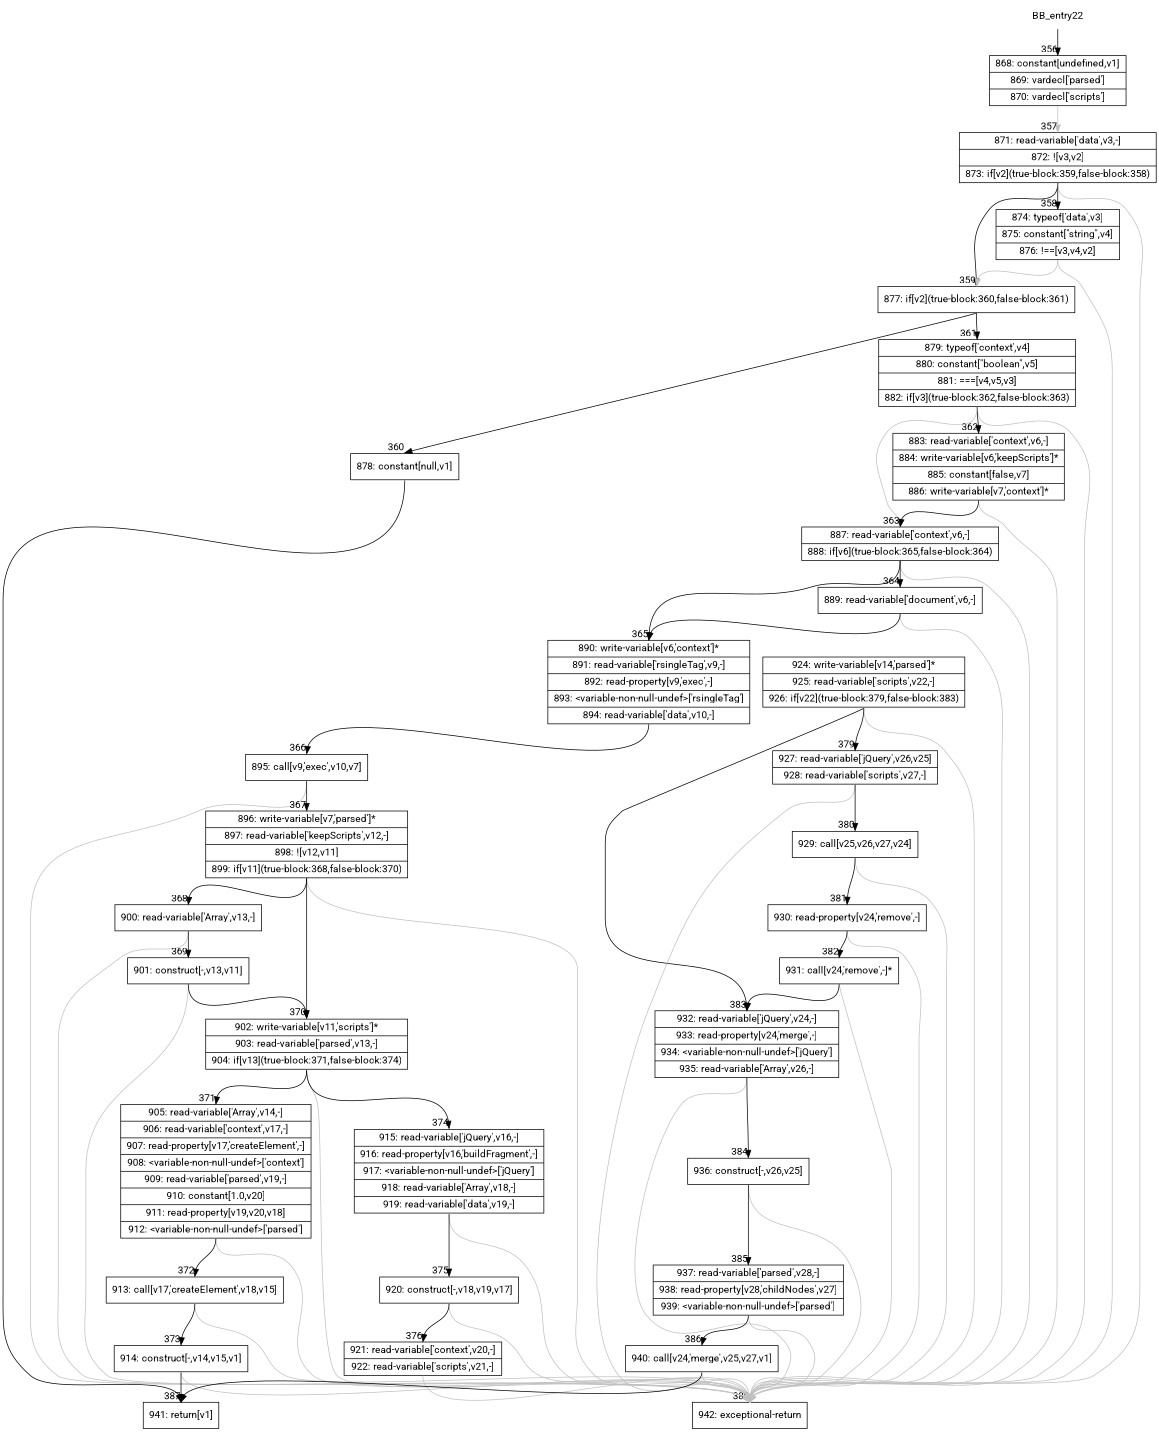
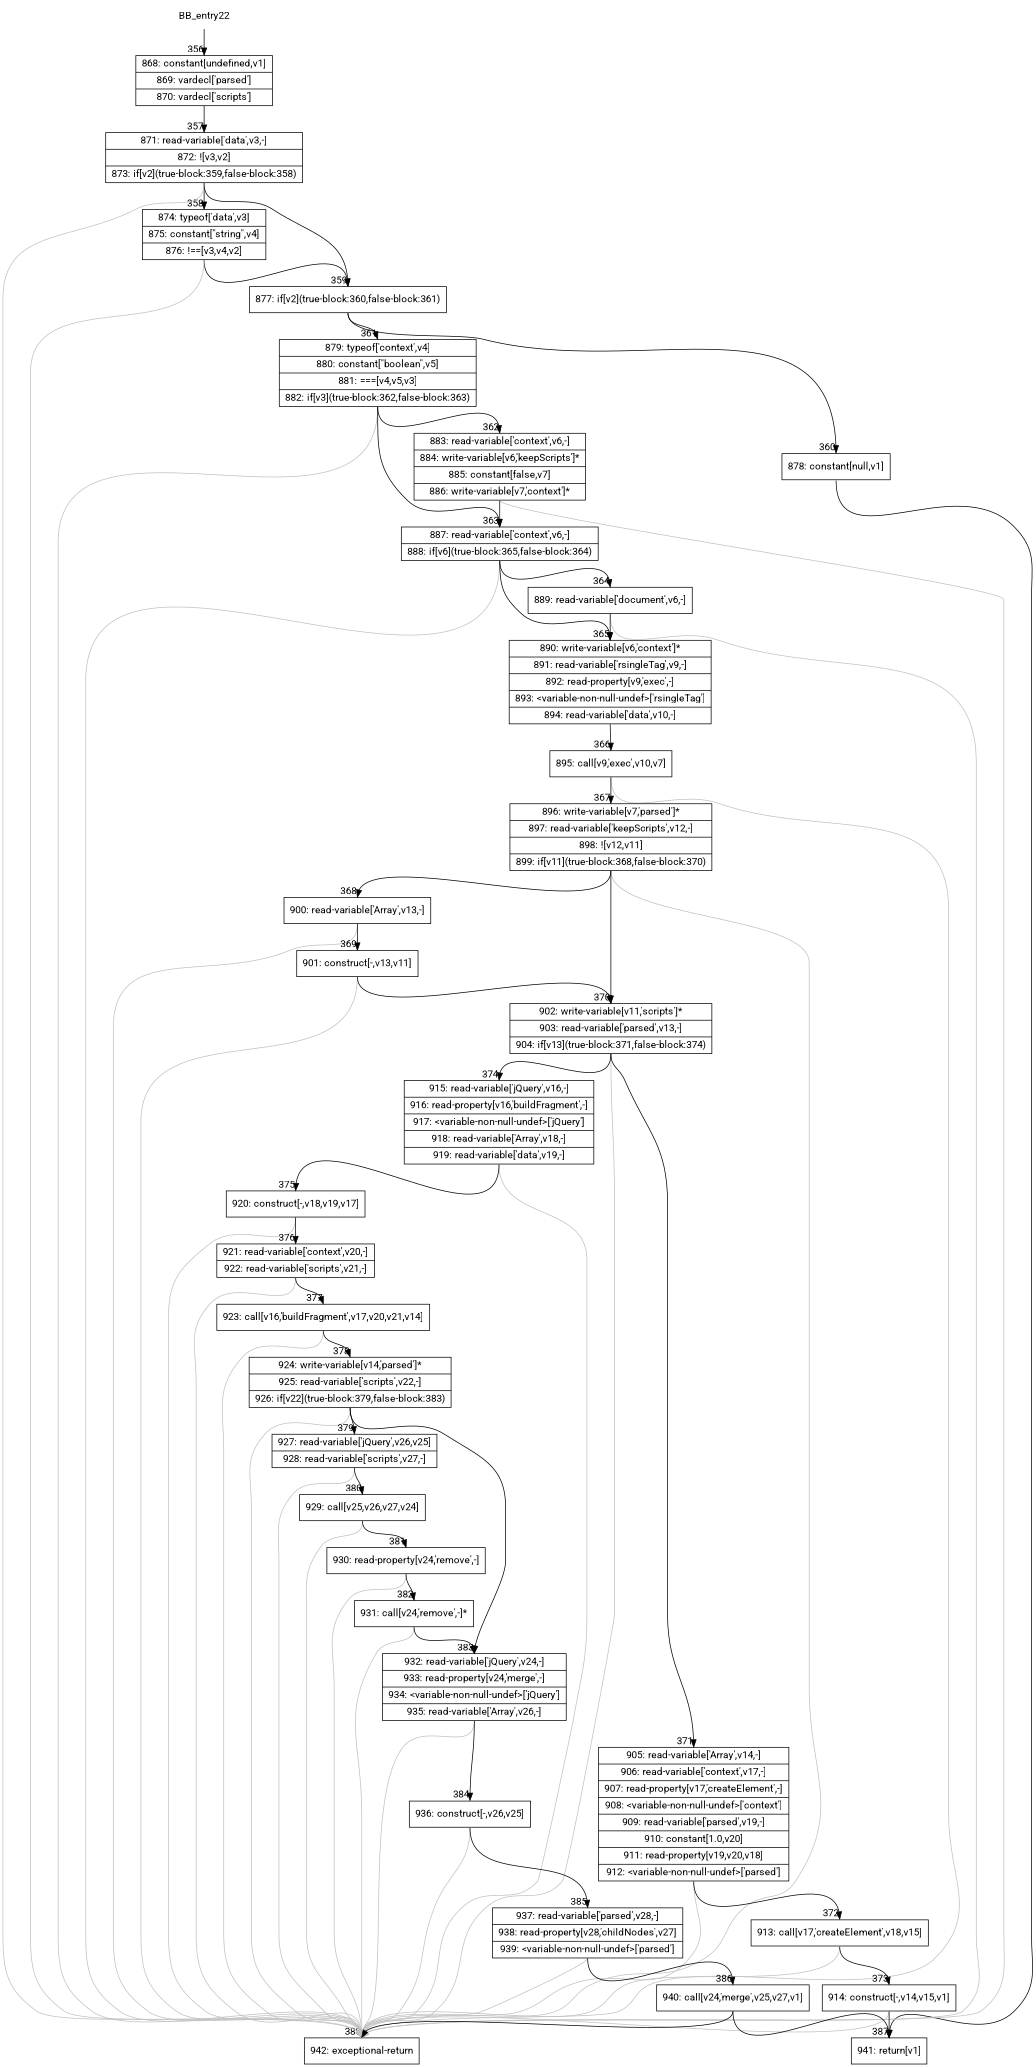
  digraph {
    fontname=Roboto
    rankdir=TD
    node [fontname=Roboto shape=record]
    edge [fontname=Roboto headport=n tailport=s]
    n1 [label=BB_entry22 shape=none]
    n2 [label="{868: constant[undefined,v1]|869: vardecl['parsed']|870: vardecl['scripts']}"]
    n3 [label="{871: read-variable['data',v3,-]|872: ![v3,v2]|873: if[v2](true-block:359,false-block:358)}"]
    n4 [label="{877: if[v2](true-block:360,false-block:361)}"]
    n5 [label="{874: typeof['data',v3]|875: constant[\"string\",v4]|876: !==[v3,v4,v2]}"]
    n6 [label="{942: exceptional-return}"]
    n7 [label="{878: constant[null,v1]}"]
    n8 [label="{879: typeof['context',v4]|880: constant[\"boolean\",v5]|881: ===[v4,v5,v3]|882: if[v3](true-block:362,false-block:363)}"]
    n9 [label="{941: return[v1]}"]
    n10 [label="{883: read-variable['context',v6,-]|884: write-variable[v6,'keepScripts']*|885: constant[false,v7]|886: write-variable[v7,'context']*}"]
    n11 [label="{887: read-variable['context',v6,-]|888: if[v6](true-block:365,false-block:364)}"]
    n12 [label="{890: write-variable[v6,'context']*|891: read-variable['rsingleTag',v9,-]|892: read-property[v9,'exec',-]|893: \<variable-non-null-undef\>['rsingleTag']|894: read-variable['data',v10,-]}"]
    n13 [label="{889: read-variable['document',v6,-]}"]
    n14 [label="{895: call[v9,'exec',v10,v7]}"]
    n15 [label="{896: write-variable[v7,'parsed']*|897: read-variable['keepScripts',v12,-]|898: ![v12,v11]|899: if[v11](true-block:368,false-block:370)}"]
    n16 [label="{902: write-variable[v11,'scripts']*|903: read-variable['parsed',v13,-]|904: if[v13](true-block:371,false-block:374)}"]
    n17 [label="{900: read-variable['Array',v13,-]}"]
    n18 [label="{905: read-variable['Array',v14,-]|906: read-variable['context',v17,-]|907: read-property[v17,'createElement',-]|908: \<variable-non-null-undef\>['context']|909: read-variable['parsed',v19,-]|910: constant[1.0,v20]|911: read-property[v19,v20,v18]|912: \<variable-non-null-undef\>['parsed']}"]
    n19 [label="{915: read-variable['jQuery',v16,-]|916: read-property[v16,'buildFragment',-]|917: \<variable-non-null-undef\>['jQuery']|918: read-variable['Array',v18,-]|919: read-variable['data',v19,-]}"]
    n20 [label="{901: construct[-,v13,v11]}"]
    n21 [label="{913: call[v17,'createElement',v18,v15]}"]
    n22 [label="{920: construct[-,v18,v19,v17]}"]
    n23 [label="{914: construct[-,v14,v15,v1]}"]
    n24 [label="{921: read-variable['context',v20,-]|922: read-variable['scripts',v21,-]}"]
+   n25 [label="{923: call[v16,'buildFragment',v17,v20,v21,v14]}"]
    n26 [label="{924: write-variable[v14,'parsed']*|925: read-variable['scripts',v22,-]|926: if[v22](true-block:379,false-block:383)}"]
    n27 [label="{927: read-variable['jQuery',v26,v25]|928: read-variable['scripts',v27,-]}"]
    n28 [label="{932: read-variable['jQuery',v24,-]|933: read-property[v24,'merge',-]|934: \<variable-non-null-undef\>['jQuery']|935: read-variable['Array',v26,-]}"]
    n29 [label="{929: call[v25,v26,v27,v24]}"]
    n30 [label="{936: construct[-,v26,v25]}"]
    n31 [label="{930: read-property[v24,'remove',-]}"]
    n32 [label="{937: read-variable['parsed',v28,-]|938: read-property[v28,'childNodes',v27]|939: \<variable-non-null-undef\>['parsed']}"]
    n33 [label="{931: call[v24,'remove',-]*}"]
    n34 [label="{940: call[v24,'merge',v25,v27,v1]}"]
    n1 -> n2 [headlabel="    356"]
-   n2 -> n3 [headlabel="      357" color=gray]
+   n2 -> n3 [headlabel="      357"]
    n3 -> n4 [headlabel="      359"]
    n3 -> n5 [headlabel="      358"]
    n3 -> n6 [color=gray headlabel="      388"]
    n4 -> n7 [headlabel="      360"]
    n4 -> n8 [headlabel="      361"]
-   n5 -> n4 [color=gray]
+   n5 -> n4
    n5 -> n6 [color=gray]
    n7 -> n9 [headlabel="      387"]
    n8 -> n6 [color=gray]
    n8 -> n10 [headlabel="      362"]
-   n8 -> n11 [headlabel="      363" color=gray]
+   n8 -> n11 [headlabel="      363"]
    n10 -> n6 [color=gray]
    n10 -> n11
    n11 -> n6 [color=gray]
    n11 -> n12 [headlabel="      365"]
    n11 -> n13 [headlabel="      364"]
    n12 -> n14 [headlabel="      366"]
    n13 -> n6 [color=gray]
    n13 -> n12
    n14 -> n6 [color=gray]
    n14 -> n15 [headlabel="      367"]
    n15 -> n6 [color=gray]
    n15 -> n16 [headlabel="      370"]
    n15 -> n17 [headlabel="      368"]
    n16 -> n6 [color=gray]
    n16 -> n18 [headlabel="      371"]
    n16 -> n19 [headlabel="      374"]
    n17 -> n6 [color=gray]
    n17 -> n20 [headlabel="      369"]
    n18 -> n6 [color=gray]
    n18 -> n21 [headlabel="      372"]
    n19 -> n6 [color=gray]
    n19 -> n22 [headlabel="      375"]
    n20 -> n6 [color=gray]
    n20 -> n16
    n21 -> n6 [color=gray]
    n21 -> n23 [headlabel="      373"]
    n22 -> n6 [color=gray]
    n22 -> n24 [headlabel="      376"]
    n23 -> n6 [color=gray]
    n23 -> n9
    n24 -> n6 [color=gray]
+   n24 -> n25 [headlabel="      377"]
+   n25 -> n6 [color=gray]
+   n25 -> n26 [headlabel="      378"]
    n26 -> n6 [color=gray]
    n26 -> n27 [headlabel="      379"]
    n26 -> n28 [headlabel="      383"]
    n27 -> n6 [color=gray]
    n27 -> n29 [headlabel="      380"]
    n28 -> n6 [color=gray]
    n28 -> n30 [headlabel="      384"]
    n29 -> n6 [color=gray]
    n29 -> n31 [headlabel="      381"]
    n30 -> n6 [color=gray]
    n30 -> n32 [headlabel="      385"]
    n31 -> n6 [color=gray]
    n31 -> n33 [headlabel="      382"]
    n32 -> n6 [color=gray]
    n32 -> n34 [headlabel="      386"]
    n33 -> n6 [color=gray]
    n33 -> n28
-   n34 -> n6 [color=gray]
+   n34 -> n6 [color=black]
    n34 -> n9
  }
